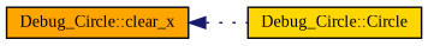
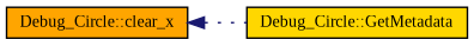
  digraph {
    rankdir=LR
    fontname="Liberation Serif"
    node [color=black fontname="Liberation Serif" fontsize=10 shape=record style=filled]
    n1 [fillcolor=orange fontcolor=black height=0.2 label="Debug_Circle::clear_x" width=0.4]
-   n2 [fillcolor=gold height=0.2 label="Debug_Circle::Circle" width=0.4]
+   n2 [fillcolor=gold height=0.2 label="Debug_Circle::GetMetadata" width=0.4]
    n1 -> n2 [color=midnightblue dir=back fontname="Liberation Serif" fontsize=10 labelfontname=Helvetica labelfontsize=10 style=dotted]
  }
